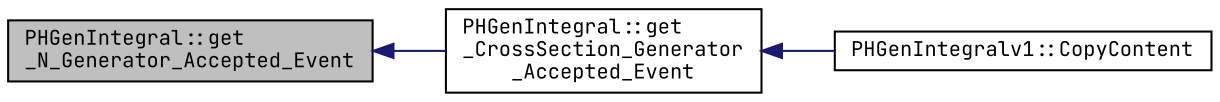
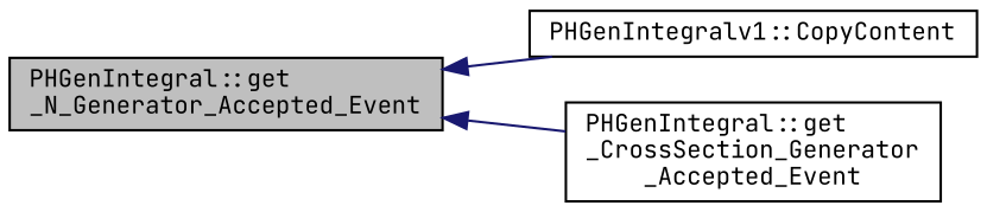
  digraph {
    fontname="JetBrains Mono"
    rankdir=LR
    node [color=black fontname="JetBrains Mono" fontsize=10 shape=record]
    edge [color=midnightblue dir=back fontname="JetBrains Mono" fontsize=10 labelfontname=FreeSans labelfontsize=10 style=solid]
    n1 [fillcolor=grey75 fontcolor=black height=0.2 label="PHGenIntegral::get\l_N_Generator_Accepted_Event" style=filled width=0.4]
    n2 [height=0.2 label="PHGenIntegralv1::CopyContent" width=0.4]
    n3 [height=0.2 label="PHGenIntegral::get\l_CrossSection_Generator\l_Accepted_Event" width=0.4]
-   n3 -> n2
+   n1 -> n2
    n1 -> n3
  }
